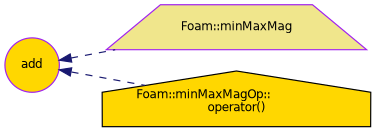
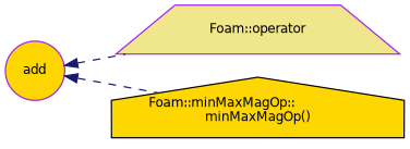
  digraph {
    rankdir=LR
    node [color=purple fillcolor=gold fontname=Helvetica fontsize=10 style=filled]
    edge [color=midnightblue dir=back fontname=Helvetica fontsize=10 labelfontname=Helvetica labelfontsize=10 style=dashed]
    n1 [fontcolor=black height=0.2 label=add shape=circle width=0.4]
-   n2 [fillcolor=khaki height=0.2 label="Foam::minMaxMag" shape=trapezium width=0.4]
-   n3 [color=black height=0.2 label="Foam::minMaxMagOp::\loperator()" shape=house width=0.4]
+   n2 [fillcolor=khaki height=0.2 label="Foam::operator" shape=trapezium width=0.4]
+   n3 [color=black height=0.2 label="Foam::minMaxMagOp::\lminMaxMagOp()" shape=house width=0.4]
    n1 -> n2
    n1 -> n3
  }
